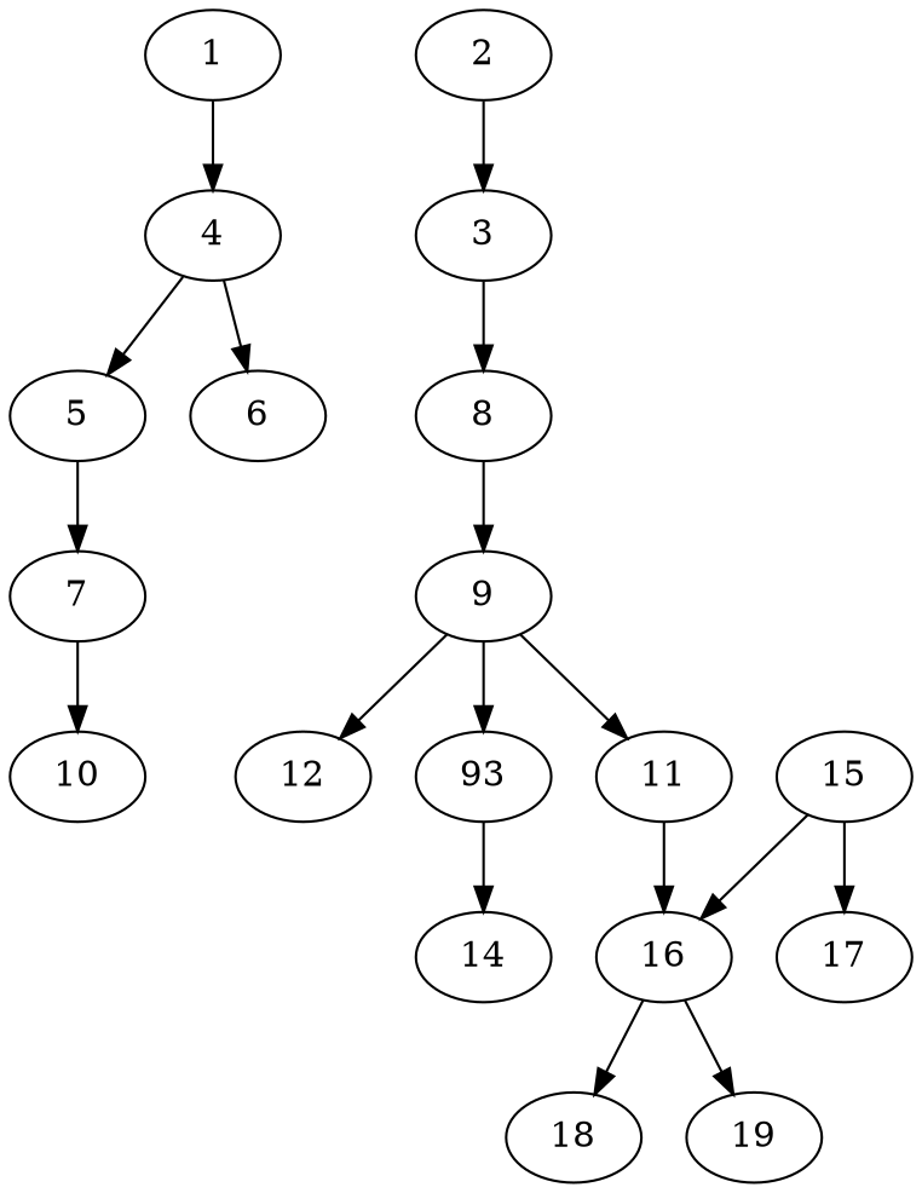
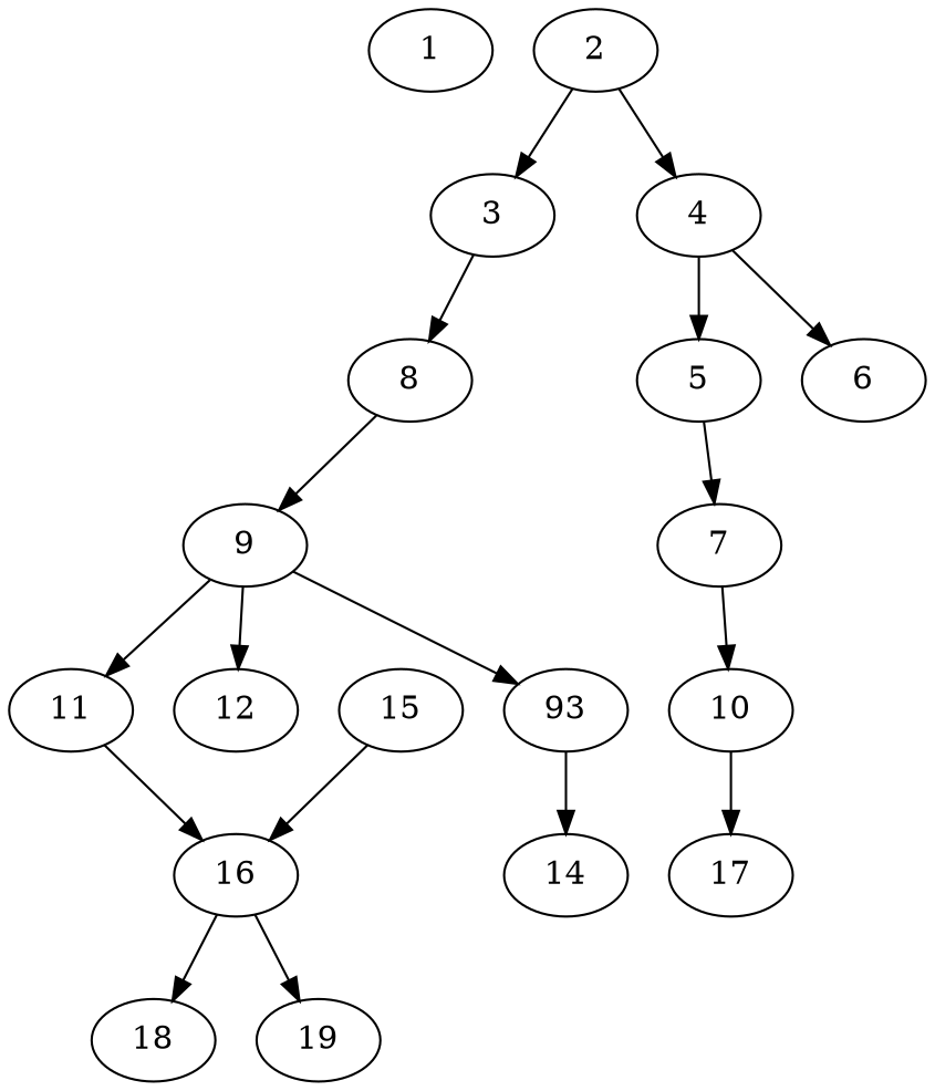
  digraph {
    node [alpha=0.09]
    1 [expect_size=1526719422122752]
    2 [expect_size=3432446603498094592]
    3 [alpha=0.20 expect_size=48564474133115568128]
    4 [alpha=0.05 expect_size=19363773330036359168]
    8 [alpha=0.14 expect_size=108346395440378992]
    5 [alpha=0.11 expect_size=319636536110906752]
    6 [alpha=0.01 expect_size=246055461067948032000]
    7 [alpha=0.06 expect_size=83322609079930585088]
    10 [alpha=0.01 expect_size=5345526156072418]
    9 [alpha=0.04 expect_size=307035874863159]
    11 [alpha=0.03 expect_size=9780747366288690]
    12 [alpha=0.12 expect_size=3511113359771533]
    n13 [alpha=0.12 expect_size=3886464854593419 label=93]
    16 [alpha=0.19 expect_size=198057237364999192576]
    14 [alpha=0.08 expect_size=2931897052929588]
    15 [alpha=0.13 expect_size=21931043817372254208]
    17 [alpha=0.17 expect_size=1630765770734040]
    18 [alpha=0.02 expect_size=92653260852973760]
    19 [alpha=0.07 expect_size=85575296783615000576]
    2 -> 3
-   1 -> 4
+   2 -> 4
    3 -> 8
    4 -> 5
    4 -> 6
    8 -> 9
    5 -> 7
    7 -> 10
    9 -> 11
    9 -> 12
    9 -> n13
    11 -> 16
    n13 -> 14
    16 -> 18
    16 -> 19
    15 -> 16
-   15 -> 17
+   10 -> 17
  }
